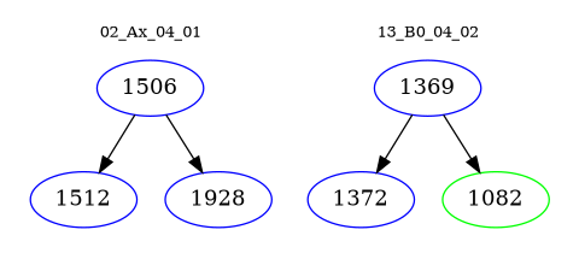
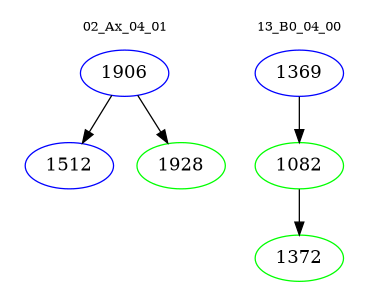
  digraph {
    node [color=blue]
    edge [color=black]
-   n1 [label=1506]
+   n1 [label=1906]
    n2 [label=1512]
-   n3 [label=1928]
+   n3 [color=green label=1928]
    n4 [label=1369]
-   n5 [label=1372]
+   n5 [color=green label=1372]
    n6 [color=green label=1082]
    subgraph cluster_1 {
      color=white
      fontsize=10
      label="02_Ax_04_01"
      n1
      n2
      n3
    }
    subgraph cluster_2 {
      color=white
      fontsize=10
-     label="13_B0_04_02"
+     label="13_B0_04_00"
      n4
      n5
      n6
    }
    n1 -> n2
    n1 -> n3
-   n4 -> n5
+   n6 -> n5
    n4 -> n6
  }
